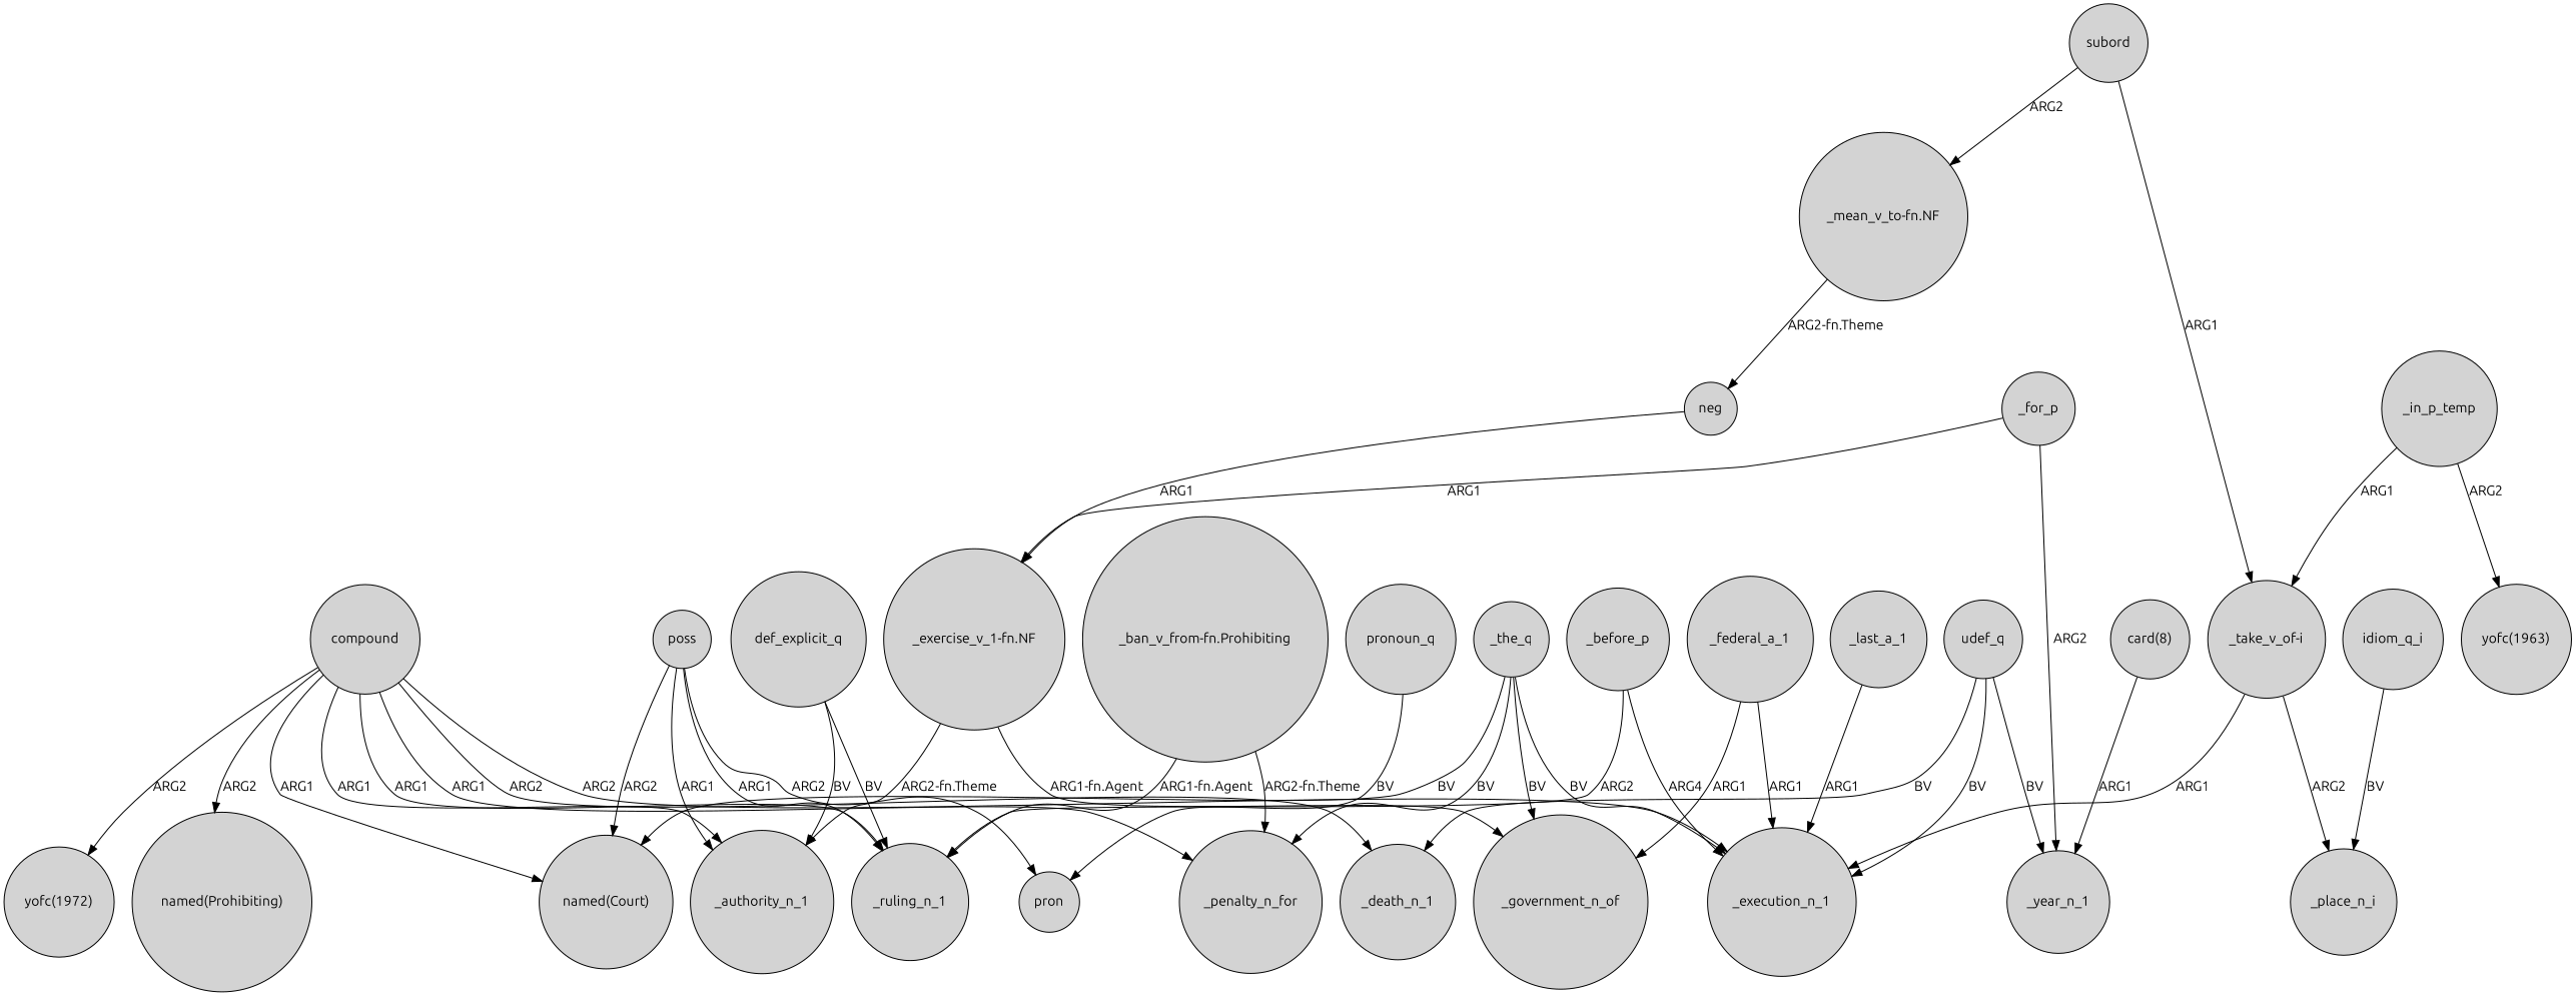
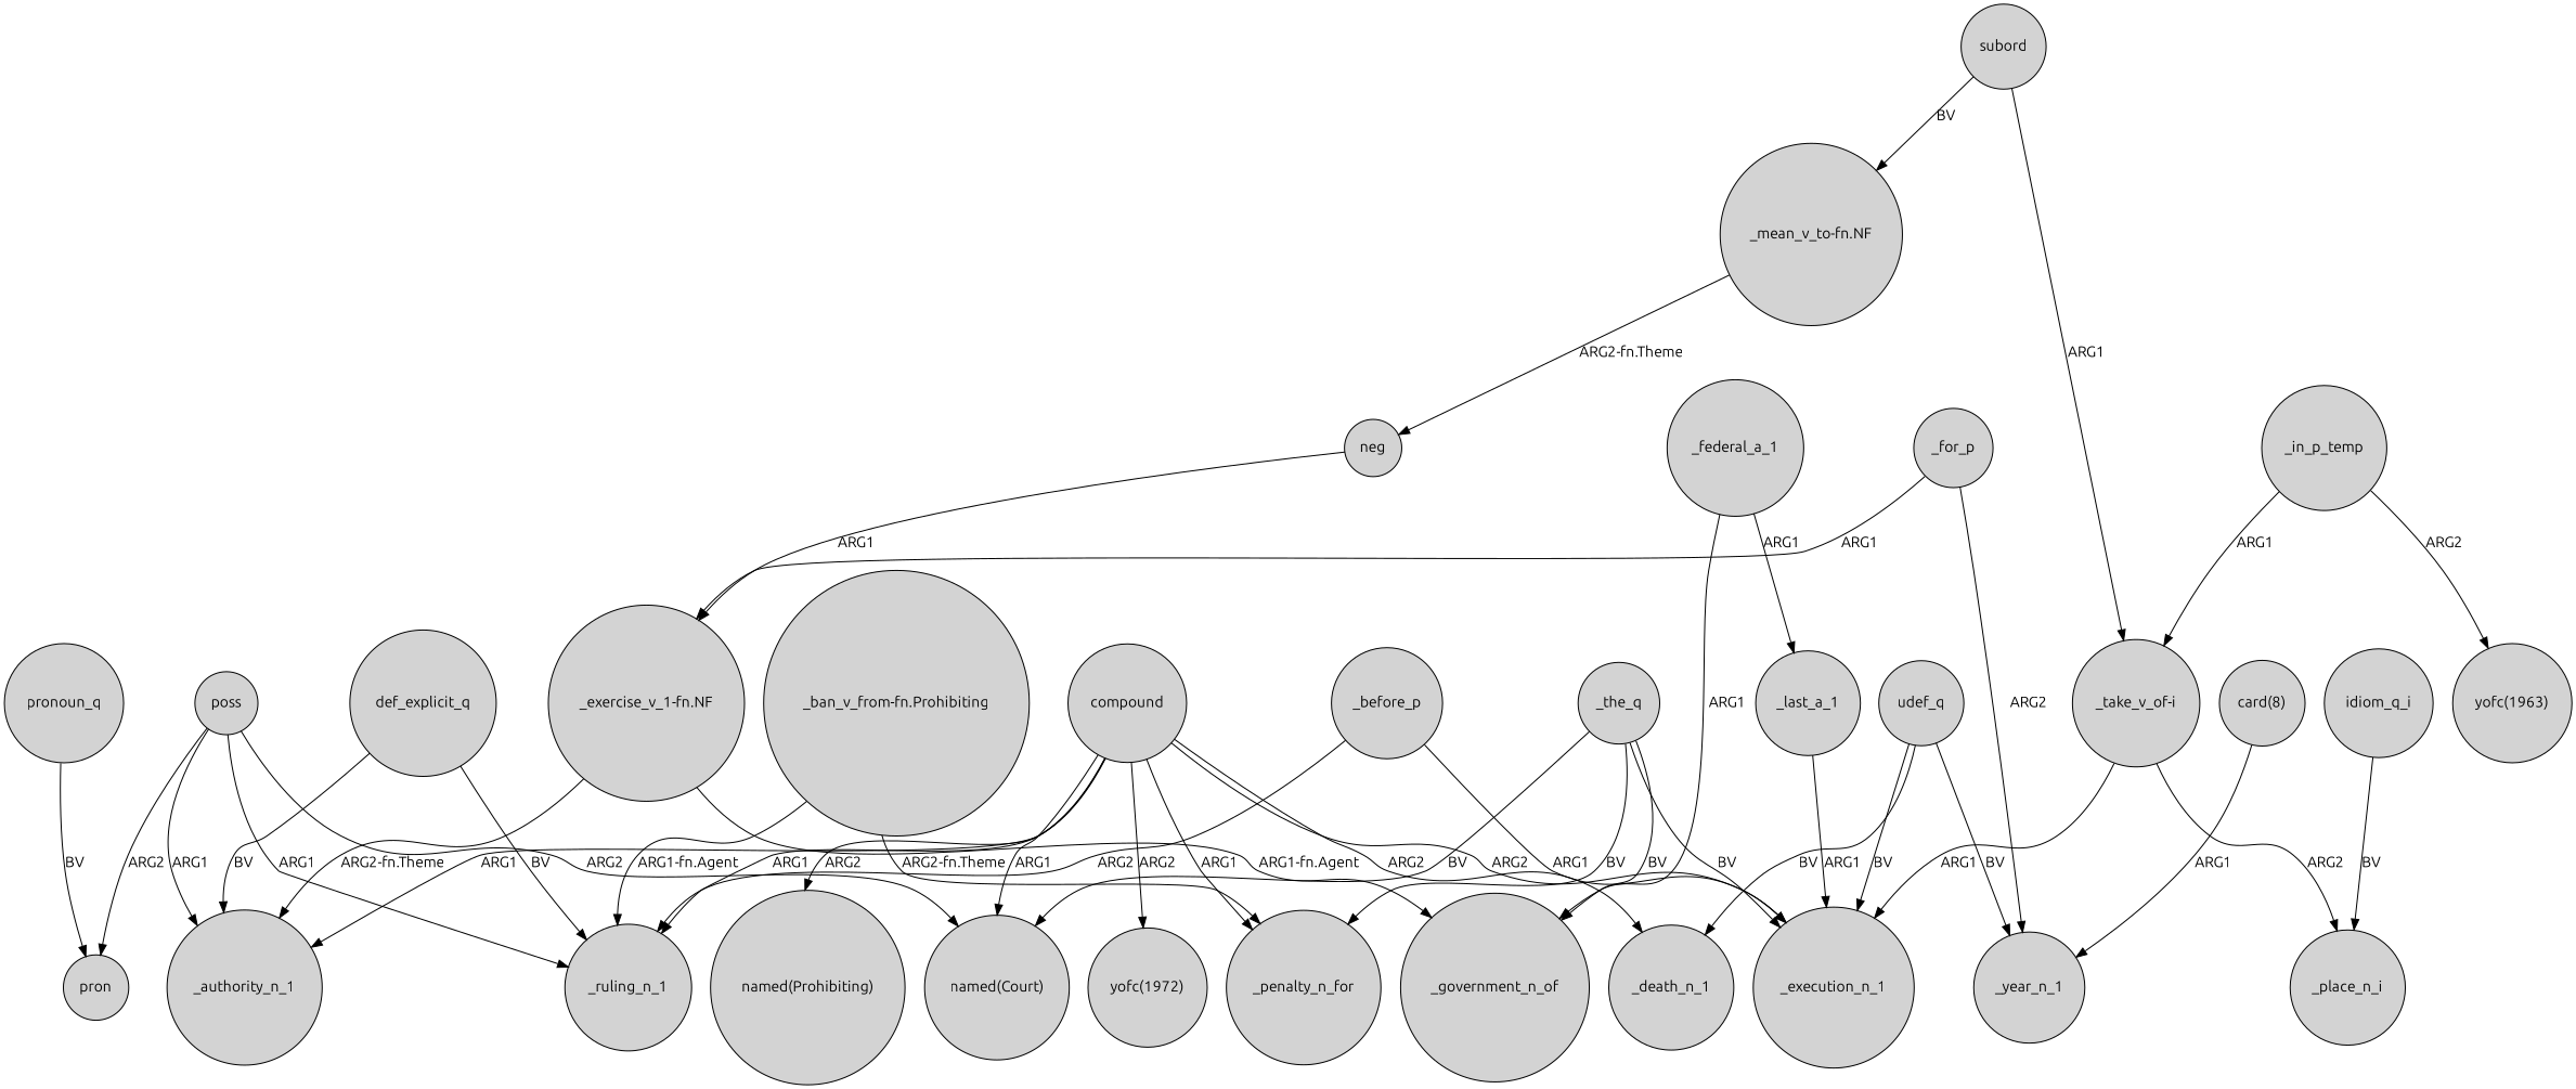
  digraph {
    fontname=Ubuntu
    node [fontname=Ubuntu shape=circle style=filled]
    edge [fontname=Ubuntu]
    subord
    "_take_v_of-i"
    "_mean_v_to-fn.NF"
    _execution_n_1
    _place_n_i
    neg
    poss
    pron
    _authority_n_1
    _ruling_n_1
    "named(Court)"
    compound
    "yofc(1972)"
    _penalty_n_for
    _death_n_1
    n16 [label="named(Prohibiting)"]
    _for_p
    _year_n_1
    "_exercise_v_1-fn.NF"
    _government_n_of
    "_ban_v_from-fn.Prohibiting"
    _in_p_temp
    "yofc(1963)"
    _federal_a_1
    def_explicit_q
    _the_q
    udef_q
    _before_p
    pronoun_q
    idiom_q_i
    "card(8)"
    _last_a_1
    subord -> "_take_v_of-i" [label=ARG1]
-   subord -> "_mean_v_to-fn.NF" [label=ARG2]
+   subord -> "_mean_v_to-fn.NF" [label=BV]
    "_take_v_of-i" -> _execution_n_1 [label=ARG1]
    "_take_v_of-i" -> _place_n_i [label=ARG2]
    "_mean_v_to-fn.NF" -> neg [label="ARG2-fn.Theme"]
    neg -> "_exercise_v_1-fn.NF" [label=ARG1]
    poss -> pron [label=ARG2]
    poss -> _authority_n_1 [label=ARG1]
    poss -> _ruling_n_1 [label=ARG1]
    poss -> "named(Court)" [label=ARG2]
    compound -> _execution_n_1 [label=ARG2]
    compound -> _authority_n_1 [label=ARG1]
    compound -> _ruling_n_1 [label=ARG1]
    compound -> "named(Court)" [label=ARG1]
    compound -> "yofc(1972)" [label=ARG2]
    compound -> _penalty_n_for [label=ARG1]
    compound -> _death_n_1 [label=ARG2]
    compound -> n16 [label=ARG2]
    _for_p -> _year_n_1 [label=ARG2]
    _for_p -> "_exercise_v_1-fn.NF" [label=ARG1]
    "_exercise_v_1-fn.NF" -> _authority_n_1 [label="ARG2-fn.Theme"]
    "_exercise_v_1-fn.NF" -> _government_n_of [label="ARG1-fn.Agent"]
    "_ban_v_from-fn.Prohibiting" -> _ruling_n_1 [label="ARG1-fn.Agent"]
    "_ban_v_from-fn.Prohibiting" -> _penalty_n_for [label="ARG2-fn.Theme"]
    _in_p_temp -> "_take_v_of-i" [label=ARG1]
    _in_p_temp -> "yofc(1963)" [label=ARG2]
-   _federal_a_1 -> _execution_n_1 [label=ARG1]
+   _federal_a_1 -> _last_a_1 [label=ARG1]
    _federal_a_1 -> _government_n_of [label=ARG1]
    def_explicit_q -> _authority_n_1 [label=BV]
    def_explicit_q -> _ruling_n_1 [label=BV]
    _the_q -> _execution_n_1 [label=BV]
    _the_q -> "named(Court)" [label=BV]
    _the_q -> _penalty_n_for [label=BV]
    _the_q -> _government_n_of [label=BV]
    udef_q -> _execution_n_1 [label=BV]
    udef_q -> _death_n_1 [label=BV]
    udef_q -> _year_n_1 [label=BV]
-   _before_p -> _execution_n_1 [label=ARG4]
+   _before_p -> _execution_n_1 [label=ARG1]
    _before_p -> _ruling_n_1 [label=ARG2]
    pronoun_q -> pron [label=BV]
    idiom_q_i -> _place_n_i [label=BV]
    "card(8)" -> _year_n_1 [label=ARG1]
    _last_a_1 -> _execution_n_1 [label=ARG1]
  }
